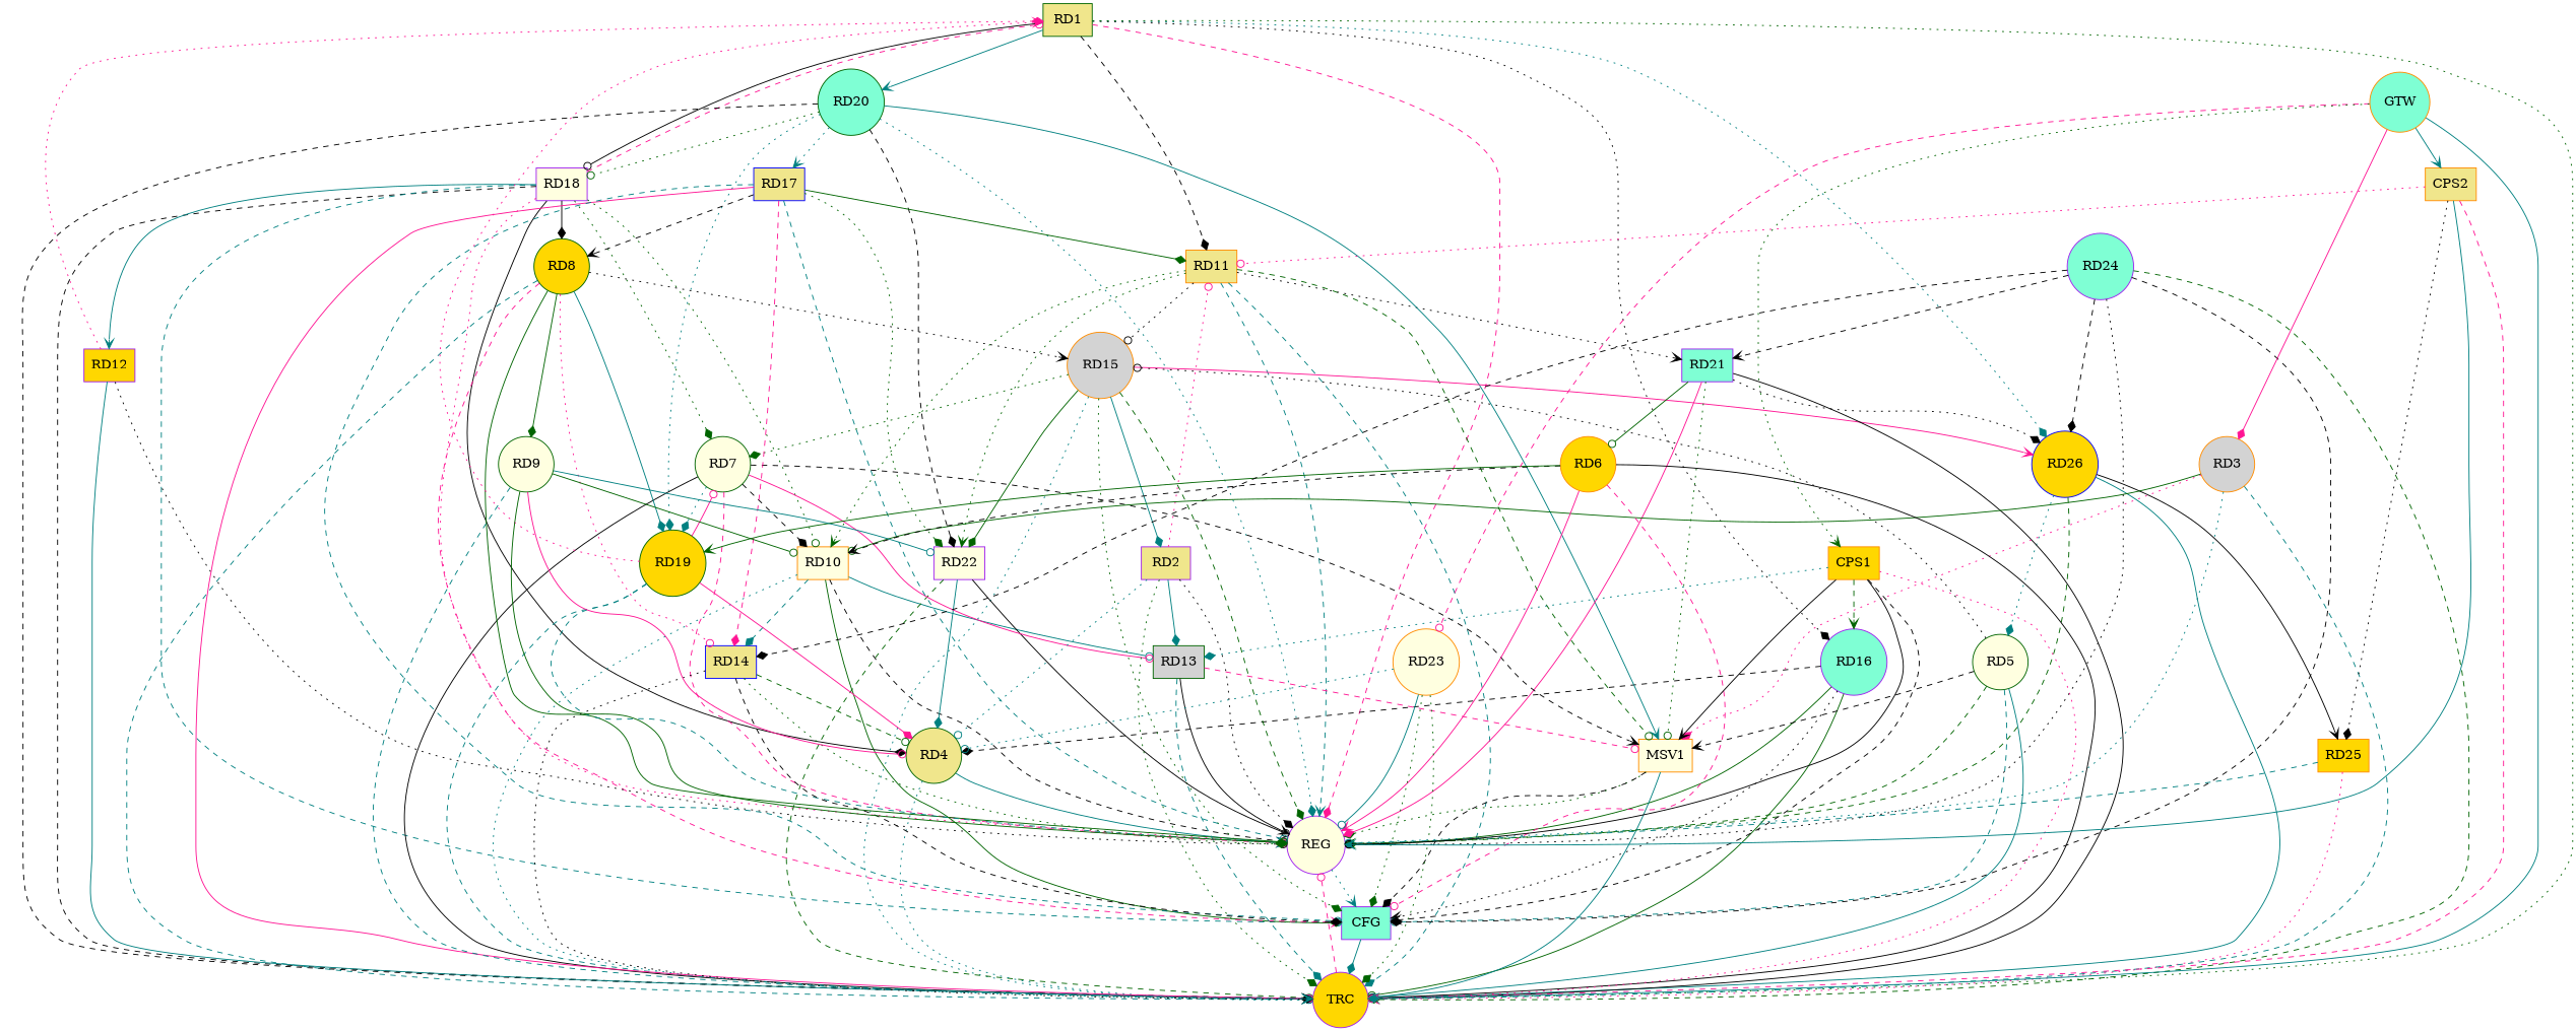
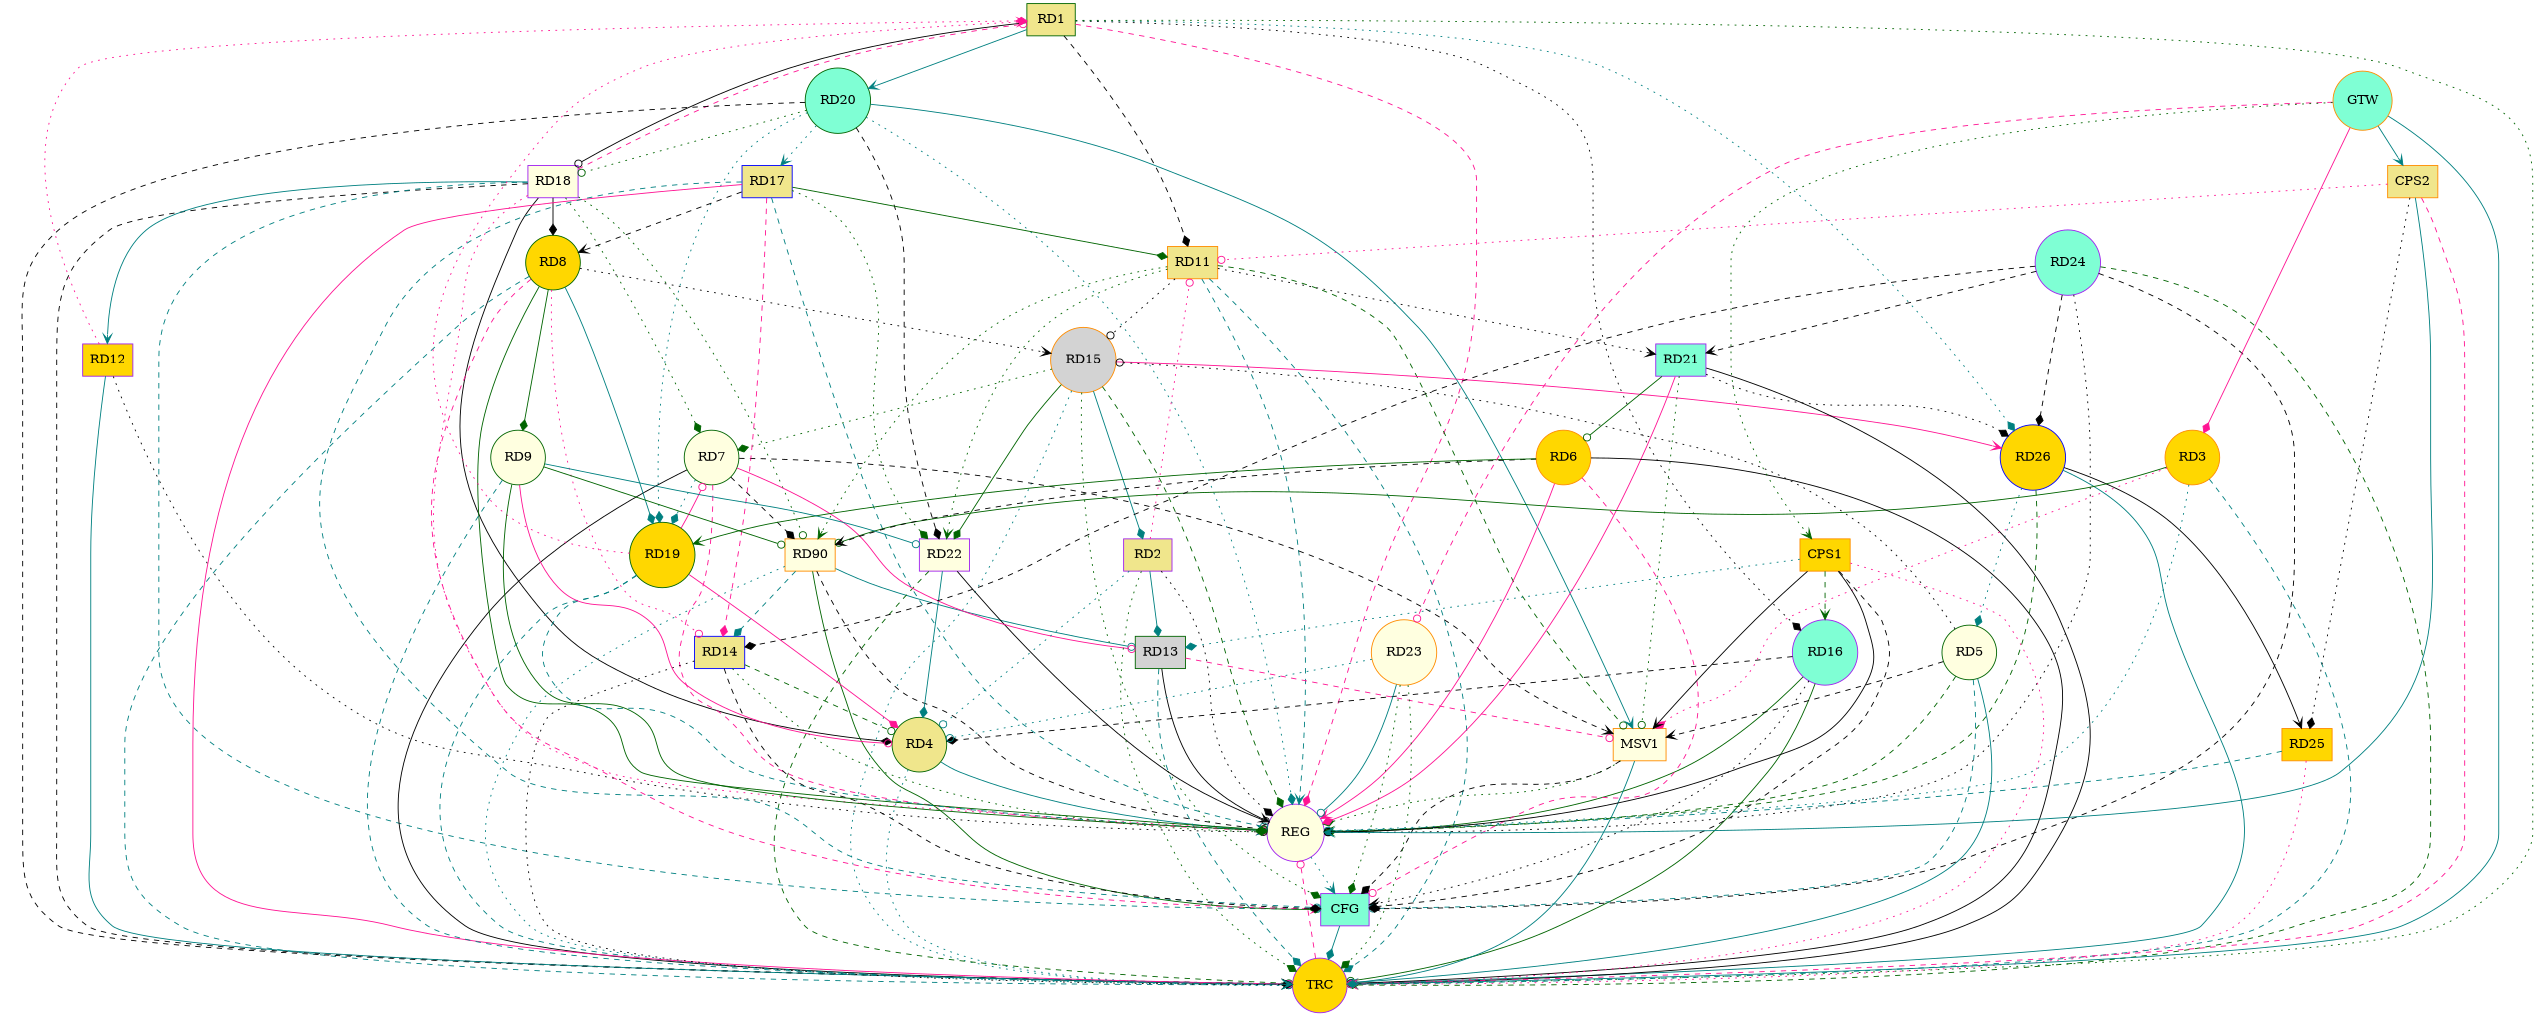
  strict digraph {
    node [color=darkorange fillcolor=lightyellow shape=circle style=filled]
    edge [arrowhead=diamond color=teal style=dotted]
    n1 [color=darkgreen fillcolor=khaki label=RD1 shape=box]
    n2 [fillcolor=khaki label=RD11 shape=box]
    n3 [color=purple fillcolor=aquamarine label=RD16]
    n4 [color=purple label=RD18 shape=box]
    n5 [color=darkgreen fillcolor=aquamarine label=RD20]
    n6 [color=blue fillcolor=gold label=RD26]
    n7 [color=purple label=REG]
    n8 [color=purple fillcolor=gold label=TRC]
-   n9 [label=RD10 shape=box]
+   n9 [label=RD90 shape=box]
    n10 [label=MSV1 shape=box]
    n11 [fillcolor=lightgrey label=RD15]
    n12 [color=purple label=RD22 shape=box]
    n13 [color=purple fillcolor=aquamarine label=RD21 shape=box]
    n14 [color=darkgreen fillcolor=khaki label=RD4]
    n15 [color=purple fillcolor=aquamarine label=CFG shape=box]
    n16 [color=darkgreen label=RD7]
    n17 [color=darkgreen fillcolor=gold label=RD8]
    n18 [color=purple fillcolor=gold label=RD12 shape=box]
    n19 [color=darkgreen fillcolor=gold label=RD19]
    n20 [color=blue fillcolor=khaki label=RD17 shape=box]
    n21 [color=darkgreen label=RD5]
    n22 [fillcolor=gold label=RD25 shape=box]
    n23 [color=purple fillcolor=khaki label=RD2 shape=box]
    n24 [color=darkgreen fillcolor=lightgrey label=RD13 shape=box]
-   n25 [fillcolor=lightgrey label=RD3]
+   n25 [fillcolor=gold label=RD3]
    n26 [color=blue fillcolor=khaki label=RD14 shape=box]
    n27 [fillcolor=gold label=RD6]
    n28 [color=darkgreen label=RD9]
    n29 [label=RD23]
    n30 [color=purple fillcolor=aquamarine label=RD24]
    n31 [fillcolor=gold label=CPS1 shape=box]
    n32 [fillcolor=khaki label=CPS2 shape=box]
    n33 [fillcolor=aquamarine label=GTW]
    n1 -> n2 [color=black style=dashed]
    n1 -> n3 [color=black]
    n1 -> n4 [arrowhead=odot color=black style=solid]
    n1 -> n5 [arrowhead=vee style=solid]
    n1 -> n6
    n1 -> n7 [color=deeppink style=dashed]
    n1 -> n8 [arrowhead=vee color=darkgreen]
    n2 -> n7 [arrowhead=vee style=dashed]
    n2 -> n8 [style=dashed]
    n2 -> n9 [arrowhead=vee color=darkgreen]
    n2 -> n10 [arrowhead=odot color=darkgreen style=dashed]
    n2 -> n11 [arrowhead=odot color=black]
    n2 -> n12 [arrowhead=vee color=darkgreen]
    n2 -> n13 [arrowhead=vee color=black]
    n3 -> n7 [color=darkgreen style=solid]
    n3 -> n8 [arrowhead=odot color=darkgreen style=solid]
    n3 -> n14 [color=black style=dashed]
    n3 -> n15 [arrowhead=vee color=black]
    n4 -> n1 [arrowhead=odot color=deeppink style=dashed]
    n4 -> n7 [arrowhead=vee color=deeppink]
    n4 -> n8 [arrowhead=vee color=black style=dashed]
    n4 -> n9 [arrowhead=odot color=darkgreen]
    n4 -> n14 [color=black style=solid]
    n4 -> n15 [arrowhead=odot style=dashed]
    n4 -> n16 [color=darkgreen]
    n4 -> n17 [color=black style=solid]
    n4 -> n18 [arrowhead=vee style=solid]
    n5 -> n4 [arrowhead=odot color=darkgreen]
    n5 -> n7
    n5 -> n8 [arrowhead=vee color=black style=dashed]
    n5 -> n10 [arrowhead=vee style=solid]
    n5 -> n12 [color=black style=dashed]
    n5 -> n19
    n5 -> n20 [arrowhead=vee]
    n6 -> n7 [arrowhead=vee color=darkgreen style=dashed]
    n6 -> n8 [arrowhead=vee style=solid]
    n6 -> n21
    n6 -> n22 [arrowhead=vee color=black style=solid]
    n7 -> n15 [arrowhead=vee]
    n8 -> n7 [arrowhead=odot color=deeppink style=dashed]
    n9 -> n7 [arrowhead=odot color=black style=dashed]
    n9 -> n8 [arrowhead=vee]
    n9 -> n15 [color=darkgreen style=solid]
    n9 -> n24 [arrowhead=odot style=solid]
    n9 -> n26 [style=dashed]
    n10 -> n7 [color=darkgreen]
    n10 -> n8 [arrowhead=odot style=solid]
    n10 -> n15 [color=black style=dashed]
    n11 -> n6 [arrowhead=vee color=deeppink style=solid]
    n11 -> n7 [color=darkgreen style=dashed]
    n11 -> n8 [arrowhead=odot]
    n11 -> n12 [color=darkgreen style=solid]
    n11 -> n15 [color=darkgreen]
    n11 -> n16 [color=darkgreen]
    n11 -> n23 [style=solid]
    n12 -> n7 [arrowhead=odot color=black style=solid]
    n12 -> n8 [arrowhead=odot color=darkgreen style=dashed]
    n12 -> n14 [style=solid]
    n13 -> n6 [color=black]
    n13 -> n7 [color=deeppink style=solid]
    n13 -> n8 [arrowhead=odot color=black style=solid]
    n13 -> n10 [arrowhead=odot color=darkgreen]
    n13 -> n27 [arrowhead=odot color=darkgreen style=solid]
    n14 -> n7 [arrowhead=vee style=solid]
    n14 -> n8 [arrowhead=odot]
    n15 -> n8 [style=solid]
    n16 -> n7 [arrowhead=odot color=deeppink style=dashed]
    n16 -> n8 [color=black style=solid]
    n16 -> n9 [color=black style=dashed]
    n16 -> n10 [arrowhead=vee color=black style=dashed]
    n16 -> n19
    n16 -> n24 [arrowhead=odot color=deeppink style=solid]
    n17 -> n7 [arrowhead=odot color=darkgreen style=solid]
    n17 -> n8 [style=dashed]
    n17 -> n11 [arrowhead=vee color=black]
    n17 -> n15 [arrowhead=vee color=deeppink style=dashed]
    n17 -> n19 [style=solid]
    n17 -> n26 [arrowhead=odot color=deeppink]
    n17 -> n28 [color=darkgreen style=solid]
    n18 -> n1 [color=deeppink]
    n18 -> n7 [arrowhead=odot color=black]
    n18 -> n8 [arrowhead=odot style=solid]
    n19 -> n1 [arrowhead=vee color=deeppink]
    n19 -> n7 [arrowhead=vee style=dashed]
    n19 -> n8 [arrowhead=odot style=dashed]
    n19 -> n14 [color=deeppink style=solid]
    n19 -> n16 [arrowhead=odot color=deeppink style=solid]
    n20 -> n2 [color=darkgreen style=solid]
    n20 -> n7 [arrowhead=odot style=dashed]
    n20 -> n8 [arrowhead=odot color=deeppink style=solid]
    n20 -> n12 [color=darkgreen]
    n20 -> n15 [arrowhead=odot style=dashed]
    n20 -> n17 [arrowhead=vee color=black style=dashed]
    n20 -> n26 [color=deeppink style=dashed]
    n21 -> n7 [color=darkgreen style=dashed]
    n21 -> n8 [style=solid]
    n21 -> n10 [arrowhead=vee color=black style=dashed]
    n21 -> n11 [arrowhead=odot color=black]
    n21 -> n15 [arrowhead=odot style=dashed]
    n22 -> n7 [arrowhead=odot style=dashed]
    n22 -> n8 [arrowhead=vee color=deeppink]
    n23 -> n2 [arrowhead=odot color=deeppink]
    n23 -> n7 [color=black]
    n23 -> n8 [color=darkgreen]
    n23 -> n14 [arrowhead=odot]
    n23 -> n24 [style=solid]
    n24 -> n7 [arrowhead=vee color=black style=solid]
    n24 -> n8 [style=dashed]
    n24 -> n10 [arrowhead=odot color=deeppink style=dashed]
    n25 -> n7 [arrowhead=odot]
    n25 -> n8 [arrowhead=odot style=dashed]
    n25 -> n9 [arrowhead=odot color=darkgreen style=solid]
    n25 -> n10 [color=deeppink]
    n26 -> n7 [color=darkgreen]
    n26 -> n8 [color=black]
    n26 -> n14 [arrowhead=odot color=darkgreen style=dashed]
    n26 -> n15 [color=black style=dashed]
    n27 -> n7 [arrowhead=vee color=deeppink style=solid]
    n27 -> n8 [arrowhead=odot color=black style=solid]
    n27 -> n9 [arrowhead=vee color=black style=dashed]
    n27 -> n15 [arrowhead=odot color=deeppink style=dashed]
    n27 -> n19 [arrowhead=vee color=darkgreen style=solid]
    n28 -> n7 [color=darkgreen style=solid]
    n28 -> n8 [arrowhead=vee style=dashed]
    n28 -> n9 [arrowhead=odot color=darkgreen style=solid]
    n28 -> n12 [arrowhead=odot style=solid]
    n28 -> n14 [arrowhead=odot color=deeppink style=solid]
    n29 -> n7 [arrowhead=odot style=solid]
    n29 -> n8 [color=darkgreen]
    n29 -> n14 [arrowhead=odot]
    n29 -> n15 [color=darkgreen]
    n30 -> n6 [color=black style=dashed]
    n30 -> n7 [arrowhead=odot color=black]
    n30 -> n8 [color=darkgreen style=dashed]
    n30 -> n13 [arrowhead=vee color=black style=dashed]
    n30 -> n15 [color=black style=dashed]
    n30 -> n26 [color=black style=dashed]
    n31 -> n3 [arrowhead=vee color=darkgreen style=dashed]
    n31 -> n7 [arrowhead=odot color=black style=solid]
    n31 -> n8 [arrowhead=odot color=deeppink]
    n31 -> n10 [arrowhead=vee color=black style=solid]
    n31 -> n15 [arrowhead=vee color=black style=dashed]
    n31 -> n24
    n32 -> n2 [arrowhead=odot color=deeppink]
    n32 -> n7 [arrowhead=vee style=solid]
    n32 -> n8 [color=deeppink style=dashed]
    n32 -> n22 [color=black]
    n33 -> n8 [style=solid]
    n33 -> n25 [color=deeppink style=solid]
    n33 -> n29 [arrowhead=odot color=deeppink style=dashed]
    n33 -> n31 [arrowhead=vee color=darkgreen]
    n33 -> n32 [arrowhead=vee style=solid]
  }
